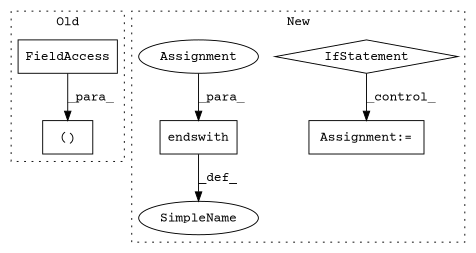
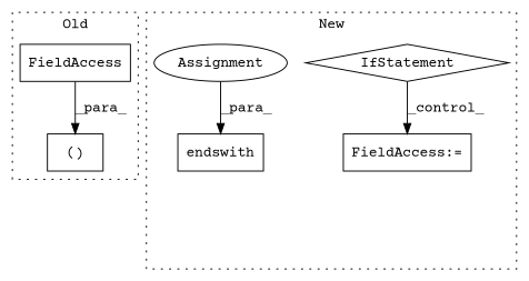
  digraph {
    fontname="Courier Prime"
    node [fontname="Courier Prime" shape=box]
    edge [fontname="Courier Prime"]
    n1 [a=106 l=68 label="()" s=1958]
    n2 [a=22 l=12 label=FieldAccess s=1984]
    n3 [a=32 l="9,1" label=endswith s="1754,1768"]
    n4 [a=25 l="4,2" label=IfStatement s="1745,1769" shape=diamond]
    n5 [a=45 l=5 label=Assignment s=1763 shape=ellipse]
-   n6 [a=7 l=1 label="Assignment:=" s=1873]
-   n7 [a=42 label=SimpleName shape=ellipse]
+   n6 [a=7 l=1 label="FieldAccess:=" s=1873]
    subgraph cluster_1 {
      label=Old
      style=dotted
      n1
      n2
    }
    subgraph cluster_2 {
      label=New
      style=dotted
      n3
      n4
      n5
      n6
-     n7
    }
    n2 -> n1 [label=_para_]
-   n3 -> n7 [label=_def_]
    n4 -> n6 [label=_control_]
    n5 -> n3 [label=_para_]
  }
